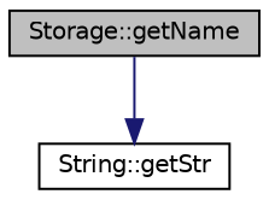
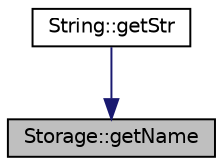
  digraph {
    rankdir=TB
    node [color=black fontname=Helvetica fontsize=10 shape=record style=filled]
    n1 [fillcolor=grey75 fontcolor=black height=0.2 label="Storage::getName" width=0.4]
    n2 [fillcolor=white height=0.2 label="String::getStr" width=0.4]
-   n1 -> n2 [color=midnightblue fontname=Helvetica fontsize=10 labelfontname=Helvetica labelfontsize=10 style=solid]
+   n2 -> n1 [color=midnightblue fontname=Helvetica fontsize=10 labelfontname=Helvetica labelfontsize=10 style=solid]
  }
